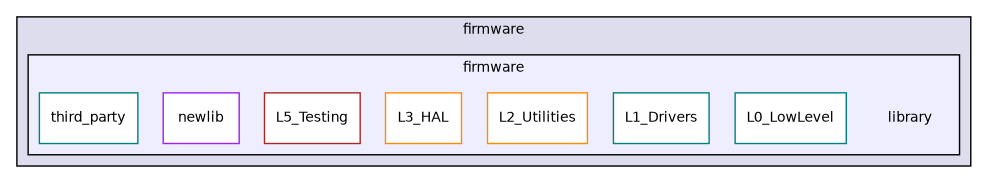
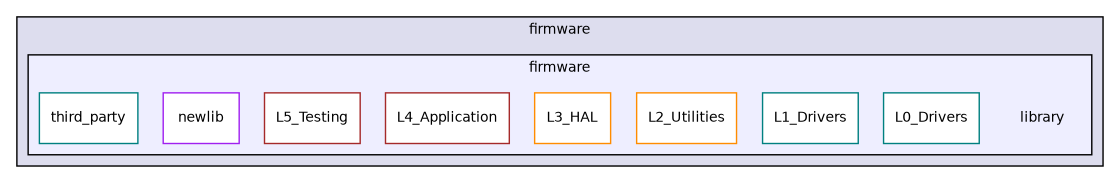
  digraph {
    compound=true
    node [fontname=Helvetica fontsize=10 shape=box color=teal fillcolor=white style=filled]
    n1 [label=library shape=plaintext color=purple fillcolor="" style=""]
-   n2 [label=L0_LowLevel]
+   n2 [label=L0_Drivers]
    n3 [label=L1_Drivers]
    n4 [color=darkorange label=L2_Utilities]
    n5 [color=darkorange label=L3_HAL]
+   n6 [color=brown label=L4_Application]
    n7 [color=brown label=L5_Testing]
    n8 [color=purple label=newlib]
    n9 [label=third_party]
    subgraph cluster_1 {
      bgcolor="#ddddee"
      fontname=Helvetica
      fontsize=10
      label=firmware
      pencolor=black
      subgraph cluster_2 {
        bgcolor="#eeeeff"
        fontname=Helvetica
        fontsize=10
        pencolor=black
        n1
        n2
        n3
        n4
        n5
+       n6
        n7
        n8
        n9
      }
    }
  }
